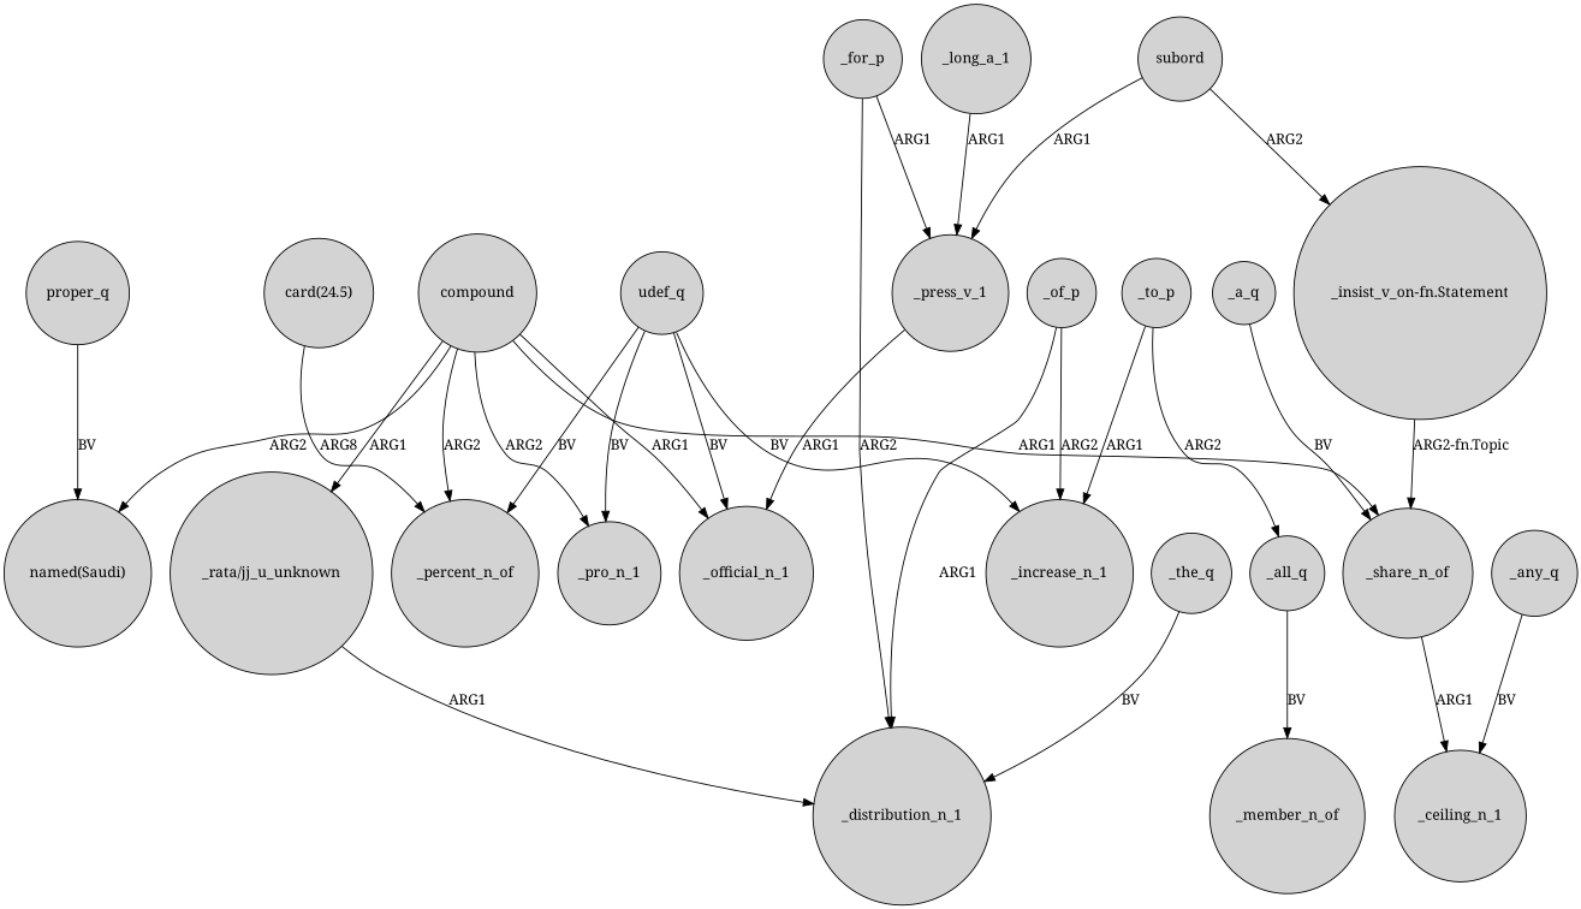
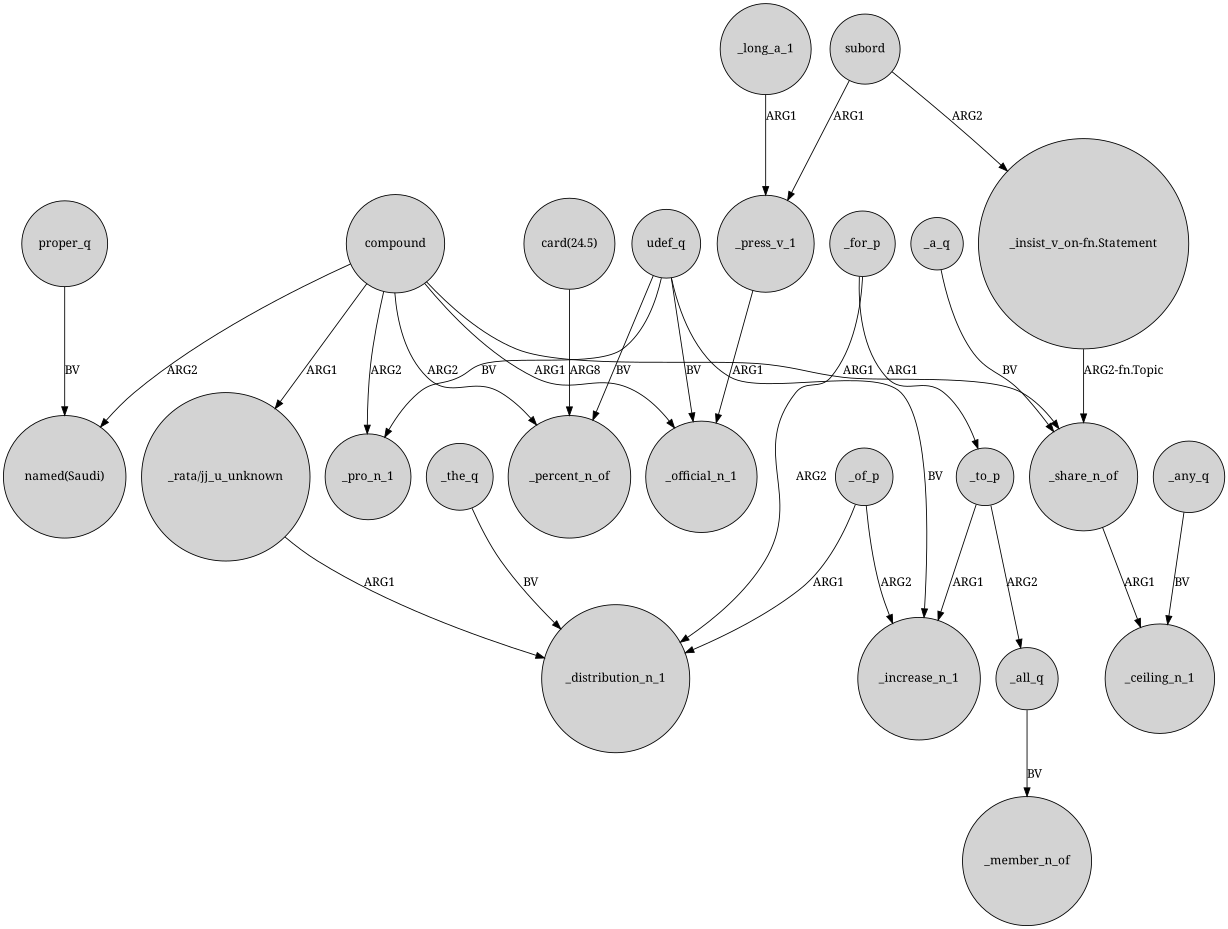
  digraph {
    fontname="Noto Serif"
    node [fontname="Noto Serif" shape=circle style=filled]
    edge [fontname="Noto Serif"]
    "card(24.5)"
    _percent_n_of
    _of_p
    _increase_n_1
    _distribution_n_1
    compound
    "named(Saudi)"
    _pro_n_1
    _share_n_of
    "_rata/jj_u_unknown"
    _official_n_1
    _ceiling_n_1
    subord
    "_insist_v_on-fn.Statement"
    _press_v_1
    _all_q
    _member_n_of
    proper_q
    _a_q
    _the_q
    _to_p
    udef_q
    _for_p
    _any_q
    _long_a_1
    "card(24.5)" -> _percent_n_of [label=ARG8]
    _of_p -> _increase_n_1 [label=ARG2]
    _of_p -> _distribution_n_1 [label=ARG1]
    compound -> _percent_n_of [label=ARG2]
    compound -> "named(Saudi)" [label=ARG2]
    compound -> _pro_n_1 [label=ARG2]
    compound -> _share_n_of [label=ARG1]
    compound -> "_rata/jj_u_unknown" [label=ARG1]
    compound -> _official_n_1 [label=ARG1]
    _share_n_of -> _ceiling_n_1 [label=ARG1]
    "_rata/jj_u_unknown" -> _distribution_n_1 [label=ARG1]
    subord -> "_insist_v_on-fn.Statement" [label=ARG2]
    subord -> _press_v_1 [label=ARG1]
    "_insist_v_on-fn.Statement" -> _share_n_of [label="ARG2-fn.Topic"]
    _press_v_1 -> _official_n_1 [label=ARG1]
    _all_q -> _member_n_of [label=BV]
    proper_q -> "named(Saudi)" [label=BV]
    _a_q -> _share_n_of [label=BV]
    _the_q -> _distribution_n_1 [label=BV]
    _to_p -> _increase_n_1 [label=ARG1]
    _to_p -> _all_q [label=ARG2]
    udef_q -> _percent_n_of [label=BV]
    udef_q -> _increase_n_1 [label=BV]
    udef_q -> _pro_n_1 [label=BV]
    udef_q -> _official_n_1 [label=BV]
    _for_p -> _distribution_n_1 [label=ARG2]
-   _for_p -> _press_v_1 [label=ARG1]
+   _for_p -> _to_p [label=ARG1]
    _any_q -> _ceiling_n_1 [label=BV]
    _long_a_1 -> _press_v_1 [label=ARG1]
  }
